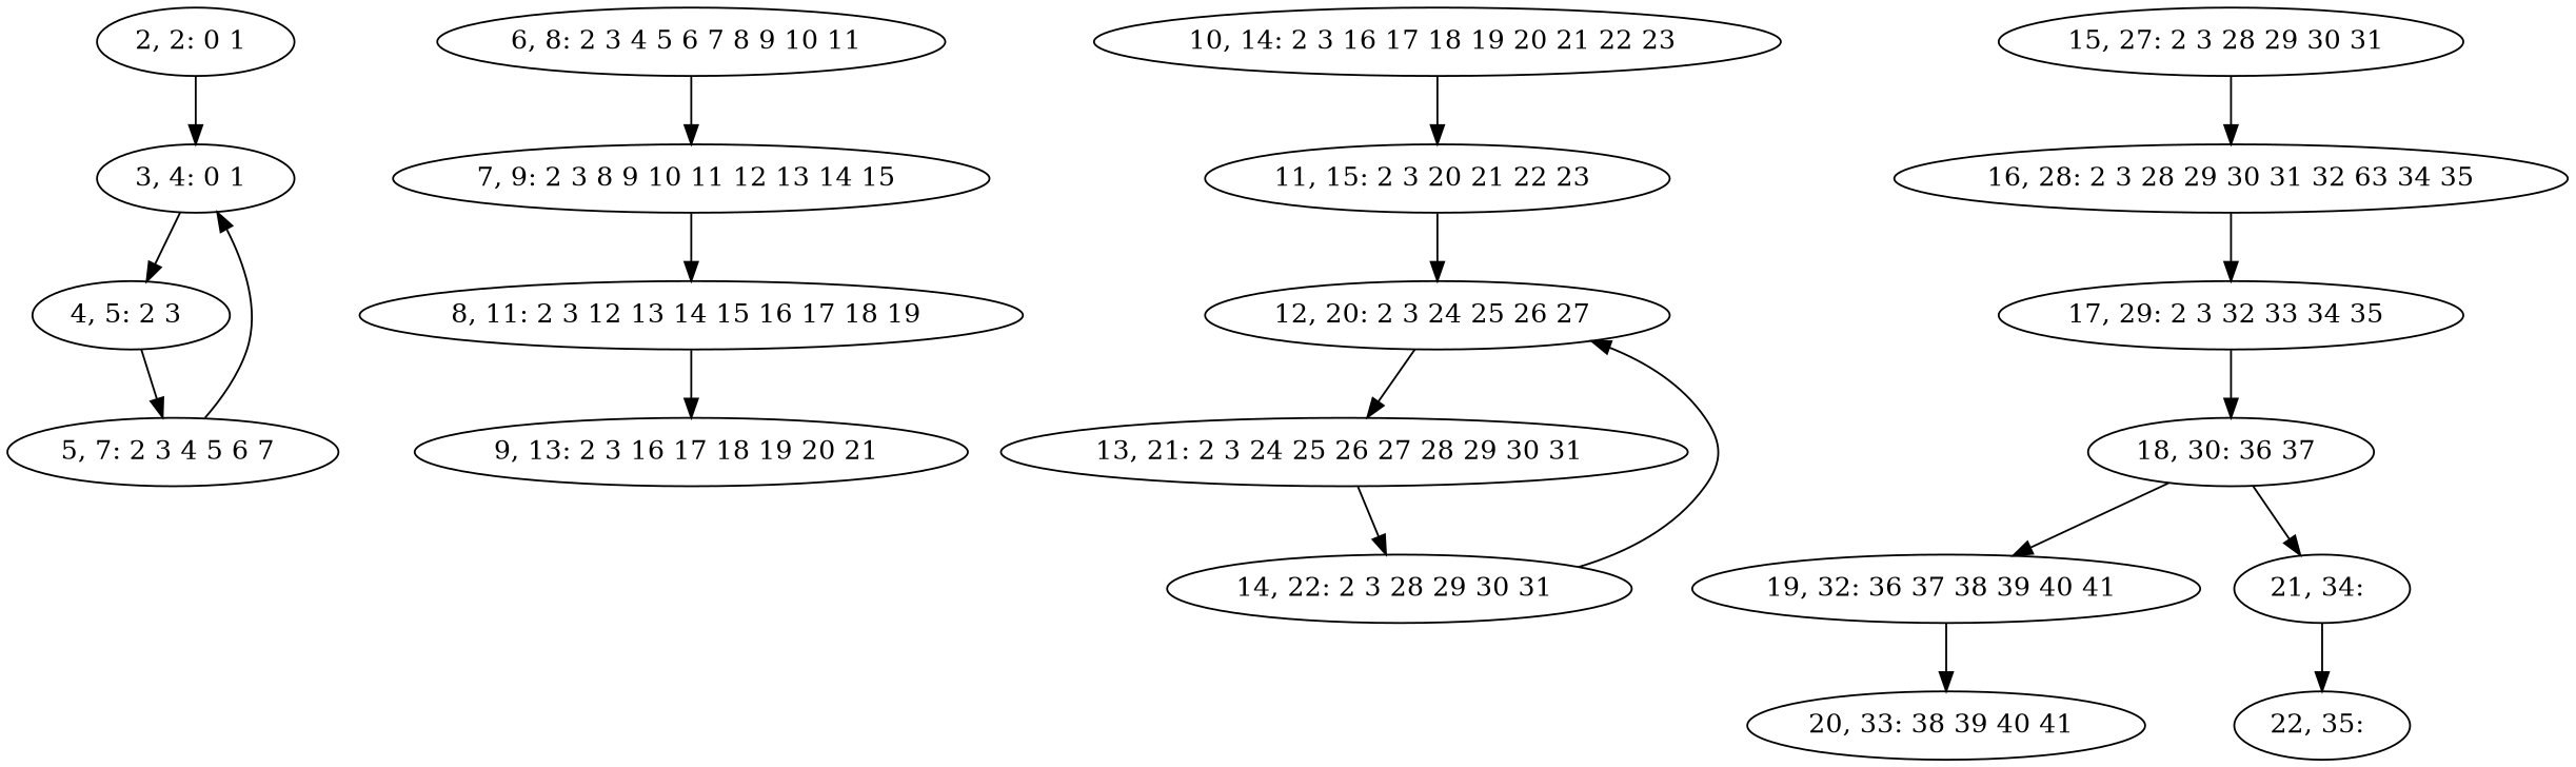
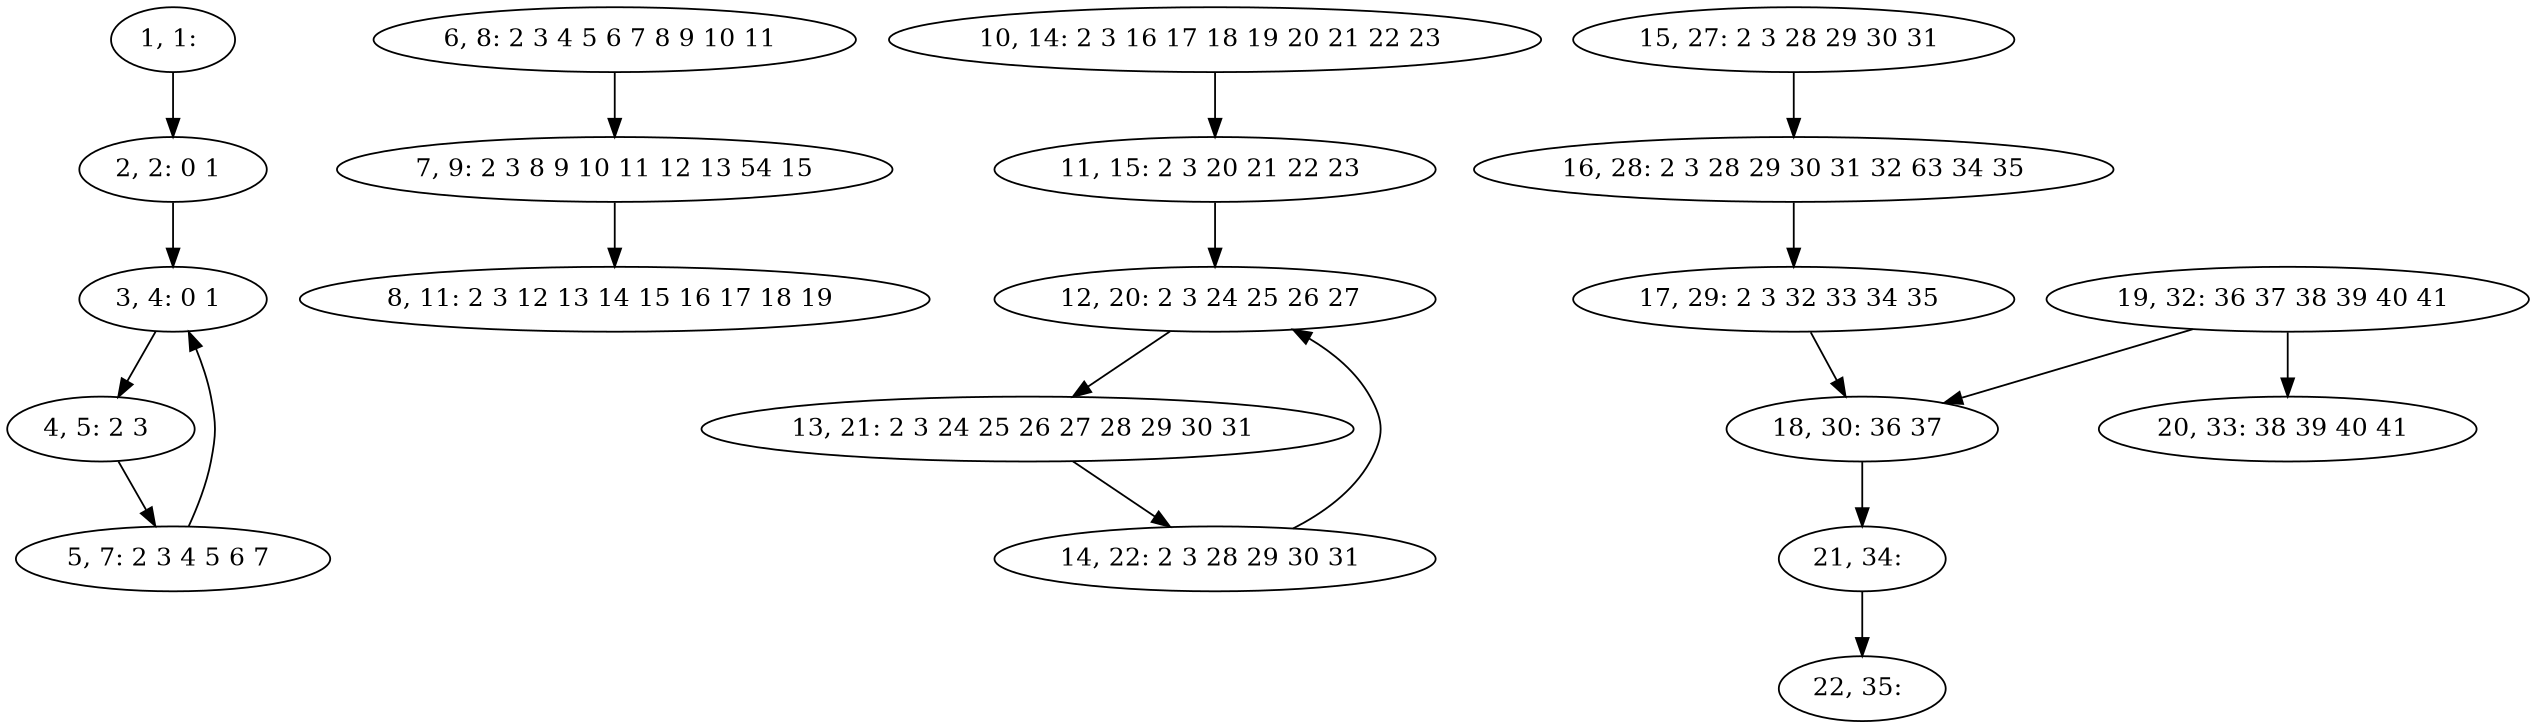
  digraph {
+   n1 [label="1, 1: "]
    n2 [label="2, 2: 0 1 "]
    n3 [label="3, 4: 0 1 "]
    n4 [label="4, 5: 2 3 "]
    n5 [label="5, 7: 2 3 4 5 6 7 "]
    n6 [label="6, 8: 2 3 4 5 6 7 8 9 10 11 "]
-   n7 [label="7, 9: 2 3 8 9 10 11 12 13 14 15 "]
+   n7 [label="7, 9: 2 3 8 9 10 11 12 13 54 15"]
    n8 [label="8, 11: 2 3 12 13 14 15 16 17 18 19 "]
-   n9 [label="9, 13: 2 3 16 17 18 19 20 21 "]
    n10 [label="10, 14: 2 3 16 17 18 19 20 21 22 23 "]
    n11 [label="11, 15: 2 3 20 21 22 23 "]
    n12 [label="12, 20: 2 3 24 25 26 27 "]
    n13 [label="13, 21: 2 3 24 25 26 27 28 29 30 31 "]
    n14 [label="14, 22: 2 3 28 29 30 31 "]
    n15 [label="15, 27: 2 3 28 29 30 31 "]
    n16 [label="16, 28: 2 3 28 29 30 31 32 63 34 35"]
    n17 [label="17, 29: 2 3 32 33 34 35 "]
    n18 [label="18, 30: 36 37 "]
    n19 [label="19, 32: 36 37 38 39 40 41 "]
    n20 [label="21, 34: "]
    n21 [label="20, 33: 38 39 40 41 "]
    n22 [label="22, 35: "]
+   n1 -> n2
    n2 -> n3
    n3 -> n4
    n4 -> n5
    n5 -> n3
    n6 -> n7
    n7 -> n8
-   n8 -> n9
    n10 -> n11
    n11 -> n12
    n12 -> n13
    n13 -> n14
    n14 -> n12
    n15 -> n16
    n16 -> n17
    n17 -> n18
-   n18 -> n19
+   n19 -> n18
    n18 -> n20
    n19 -> n21
    n20 -> n22
  }
